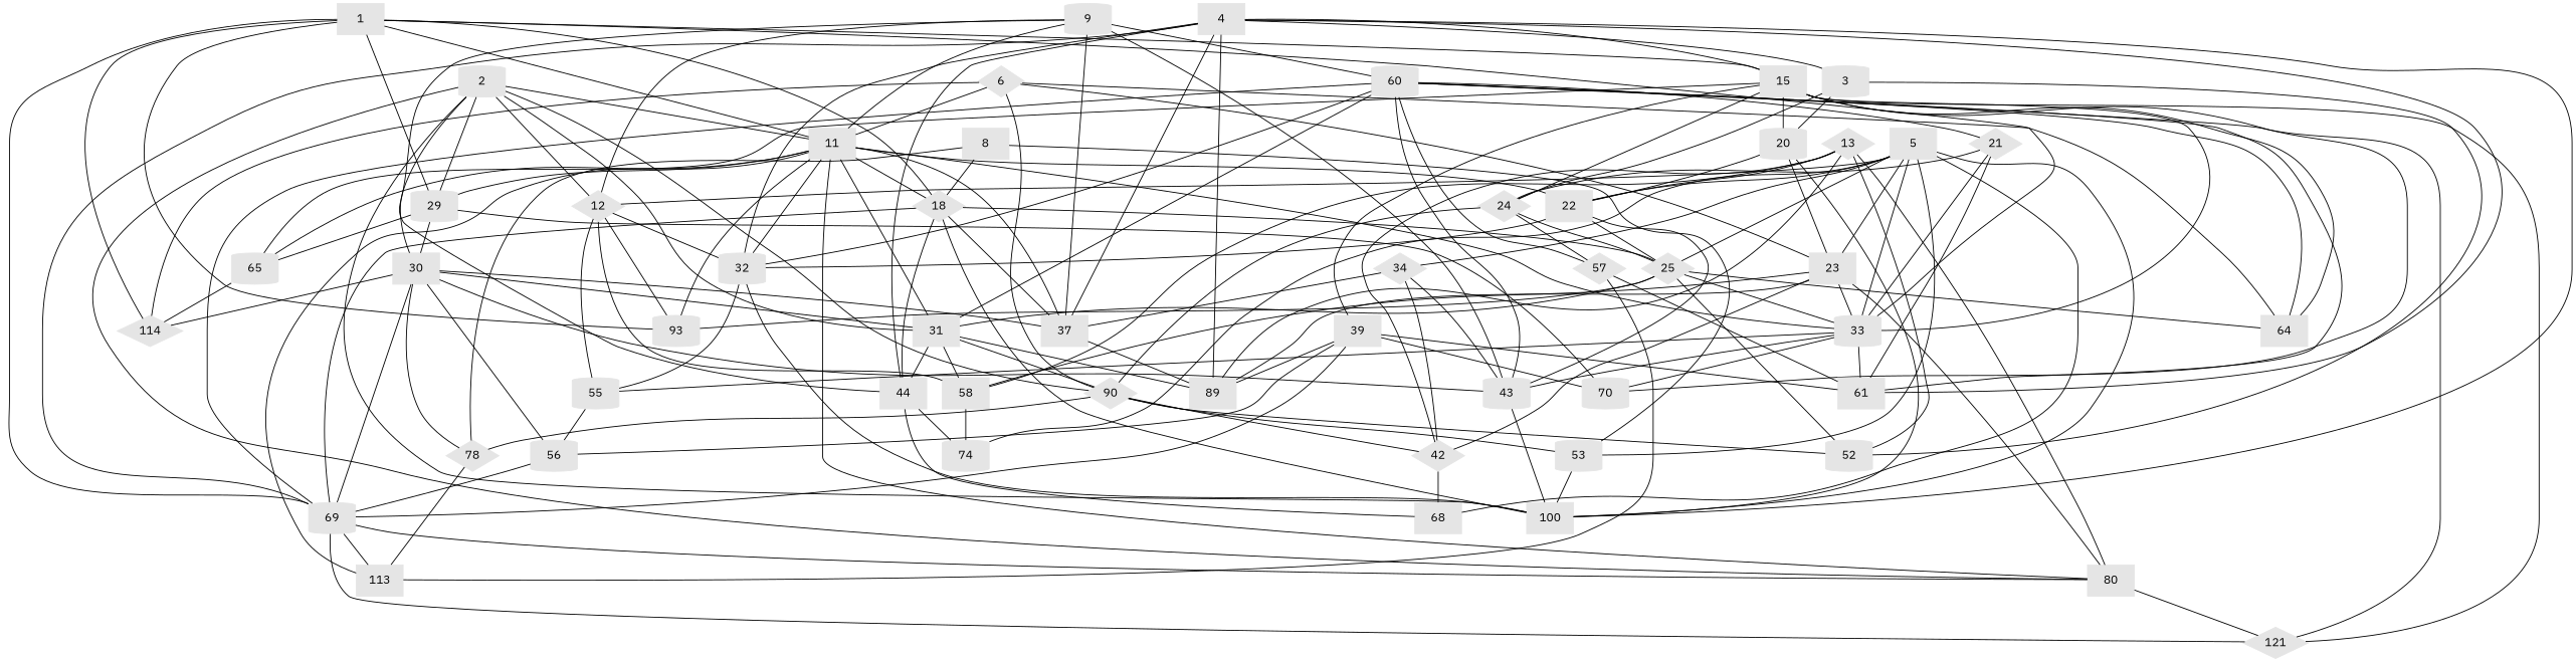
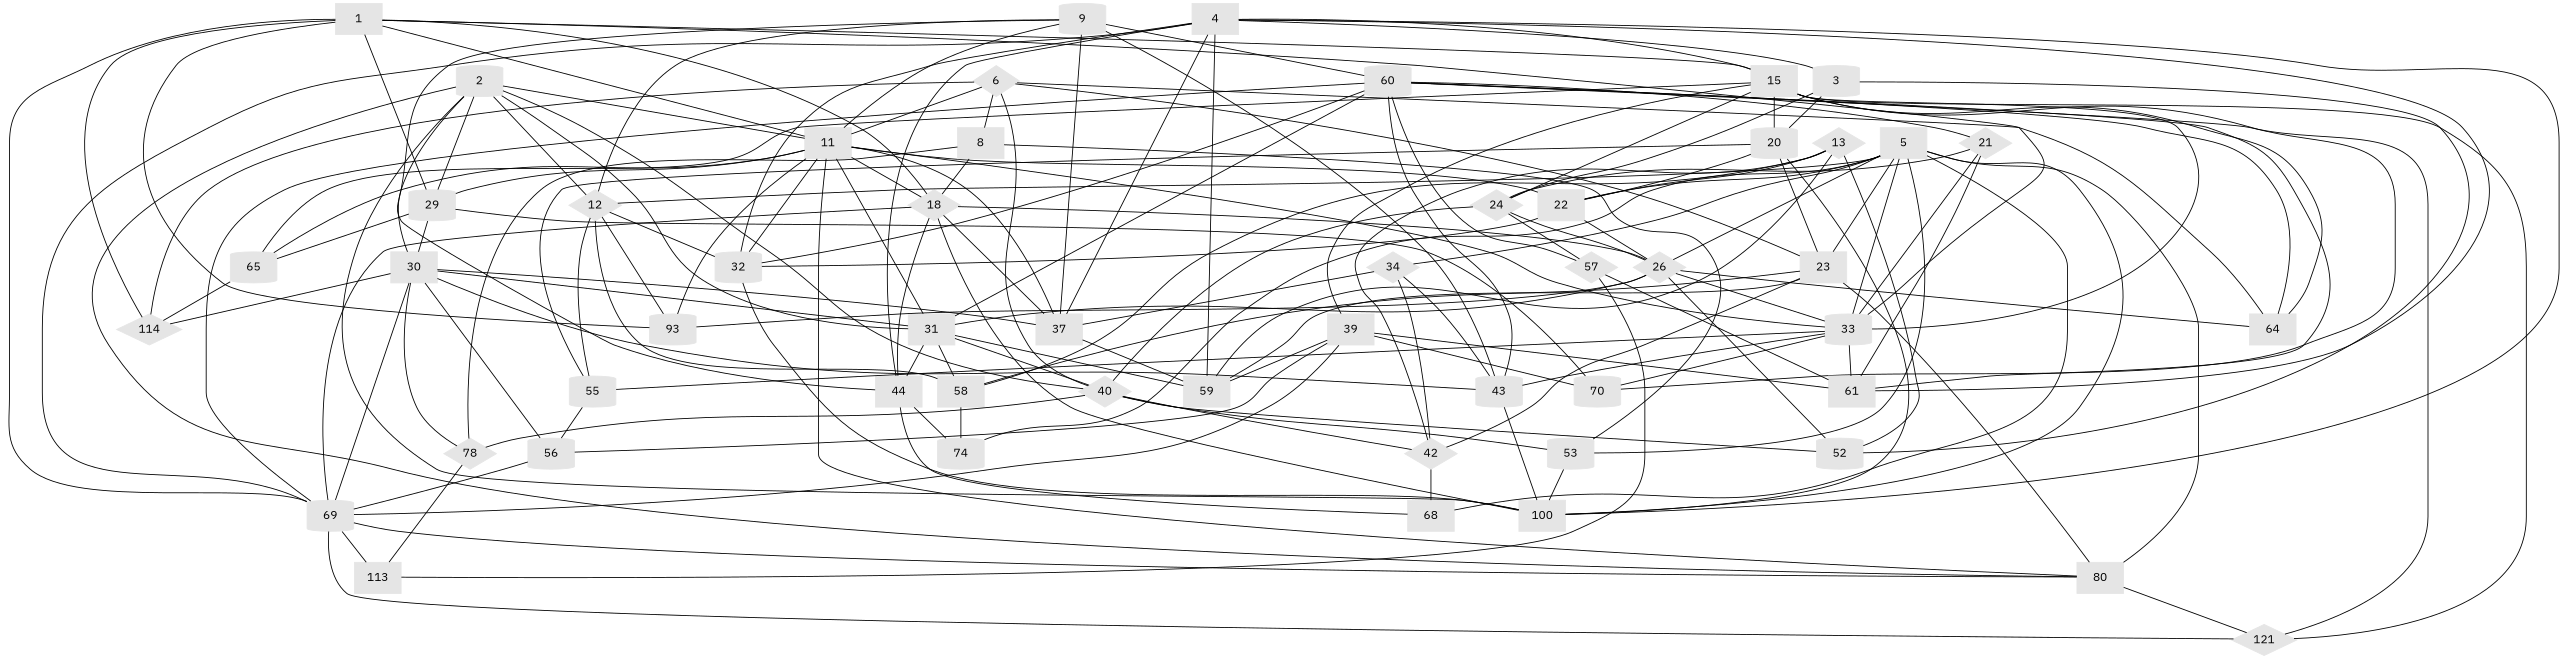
  graph {
    fontname="IBM Plex Sans"
    node [color=gray90 fontname="IBM Plex Sans" shape=box style=filled]
    edge [fontname="IBM Plex Sans"]
    1 [super="+3+67"]
    11 [super="+79+117+17"]
    15 [super="+76+120"]
    18 [shape=diamond super="+36"]
    29 [shape=cylinder super="+94+66"]
    33 [shape=cylinder super="+50+75+51"]
    69 [shape=cylinder super="+106+77"]
    93 [shape=cylinder]
    114 [shape=diamond]
    31 [super="+54"]
    80 [super="+133"]
    32 [shape=cylinder super="+103"]
    37 [super="+45"]
    22 [super="+60+86"]
    65 [shape=cylinder]
    113
    64
    20 [shape=cylinder super="+73"]
    24 [shape=diamond super="+130+41"]
    121 [shape=diamond]
    39 [super="+78"]
    70 [shape=cylinder]
    100 [super="+108+116"]
    44 [super="+127"]
-   26 [shape=diamond super="+27+35+91" label=25]
+   26 [shape=diamond super="+27+35+91"]
    30 [super="+85+132"]
    61 [super="+87"]
    43 [shape=cylinder super="+102+107"]
    55 [shape=cylinder]
    2 [shape=cylinder super="+96"]
    12 [shape=diamond super="+71+125"]
-   40 [shape=diamond super="+83+118" label=90]
+   40 [shape=diamond super="+83+118"]
    58 [super="+81"]
    n34 [label=78 shape=diamond]
    56 [shape=cylinder]
-   59 [super="+111" label=89]
+   59 [super="+111"]
    53 [shape=cylinder]
    52 [shape=cylinder]
    42 [shape=diamond super="+72"]
    4 [super="+115+28+14"]
    n41 [label=3 shape=cylinder]
    68 [super="+84+92"]
    74 [shape=cylinder]
    5 [super="+62+49+38"]
    23 [super="+25+46"]
    34 [shape=diamond]
    6 [shape=diamond super="+16"]
    8
    57 [shape=diamond]
    9 [shape=cylinder super="+19"]
    n51 [label=60 shape=cylinder super="+82+48"]
    21 [shape=diamond]
    13 [shape=diamond super="+88"]
    1 -- 11
    1 -- 15
    1 -- 18
    1 -- 29 [weight=3]
    1 -- 33
    1 -- 69
    1 -- 93
    1 -- 114
    11 -- 18
    11 -- 29
    11 -- 33
    11 -- 93
    11 -- 31
    11 -- 80
    11 -- 32
    11 -- 37
    11 -- 22 [weight=2]
    11 -- 65
-   11 -- 113
    15 -- 33
    15 -- 65
    15 -- 64
    15 -- 20
    15 -- 24
    15 -- 121
    15 -- 39
    15 -- 70
    18 -- 69
    18 -- 37
    18 -- 100
    18 -- 44
    18 -- 26
    29 -- 65
    29 -- 70
    29 -- 30
    33 -- 70
    33 -- 61
    33 -- 43
    33 -- 55
    69 -- 80
    69 -- 113
    69 -- 121
    31 -- 44
    31 -- 40
    31 -- 58
    31 -- 59
    80 -- 121
    32 -- 100
    37 -- 59
    22 -- 32 [weight=2]
    22 -- 26
-   22 -- 43
    65 -- 114
    20 -- 22
    20 -- 100
-   32 -- 55
+   20 -- 55
    20 -- 23
    24 -- 26 [weight=2]
    24 -- 40
    24 -- 57
    39 -- 69
    39 -- 70
    39 -- 61
    39 -- 56
    39 -- 59
    44 -- 68
    44 -- 74
    26 -- 33
    26 -- 93
    26 -- 31
    26 -- 64
    26 -- 52
    30 -- 69
    30 -- 114
    30 -- 31 [weight=2]
    30 -- 37
    30 -- 43
    30 -- n34
    30 -- 56
    43 -- 100
    55 -- 56
    2 -- 11
    2 -- 29
    2 -- 31
    2 -- 80
    2 -- 100
    2 -- 30
    2 -- 12
    2 -- 40
    12 -- 93
    12 -- 32
    12 -- 55
    12 -- 58 [weight=2]
    40 -- n34
    40 -- 53
    40 -- 52
    40 -- 42
    58 -- 74
    n34 -- 113
    56 -- 69
    53 -- 100
    42 -- 68 [weight=2]
    4 -- 15
    4 -- 69
    4 -- 32
    4 -- 37 [weight=2]
    4 -- 100
    4 -- 44
    4 -- 61
    4 -- 59
    4 -- n41
    n41 -- 20
    n41 -- 24
    n41 -- 52
    5 -- 33 [weight=2]
-   13 -- 80
+   5 -- 80
    5 -- 22
    5 -- 100
    5 -- 26 [weight=2]
    5 -- 12
    5 -- 53
    5 -- 68 [weight=2]
    5 -- 74
    5 -- 23
    5 -- 34
-   23 -- 33
    23 -- 80
    23 -- 58
    23 -- 59
    23 -- 42
    34 -- 37
    34 -- 43
    34 -- 42
    6 -- 11
    6 -- 114
    6 -- 64
    6 -- 40
    6 -- 23
+   6 -- 8
    8 -- 18
    8 -- n34
    8 -- 53
    57 -- 113
    57 -- 61
    9 -- 11
    9 -- 37
    9 -- 44
    9 -- 43 [weight=2]
    9 -- 12
    9 -- n51
    n51 -- 69
    n51 -- 31
    n51 -- 32
    n51 -- 64
    n51 -- 121
    n51 -- 61
    n51 -- 43
    n51 -- 57
    n51 -- 21
    21 -- 33
    21 -- 24
    21 -- 61
    13 -- 22 [weight=2]
    13 -- 58
    13 -- 59
    13 -- 52
    13 -- 42
  }
